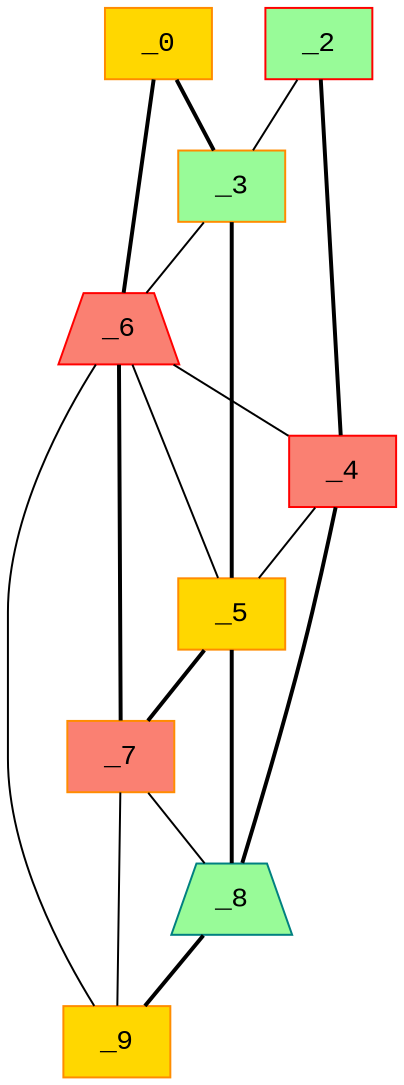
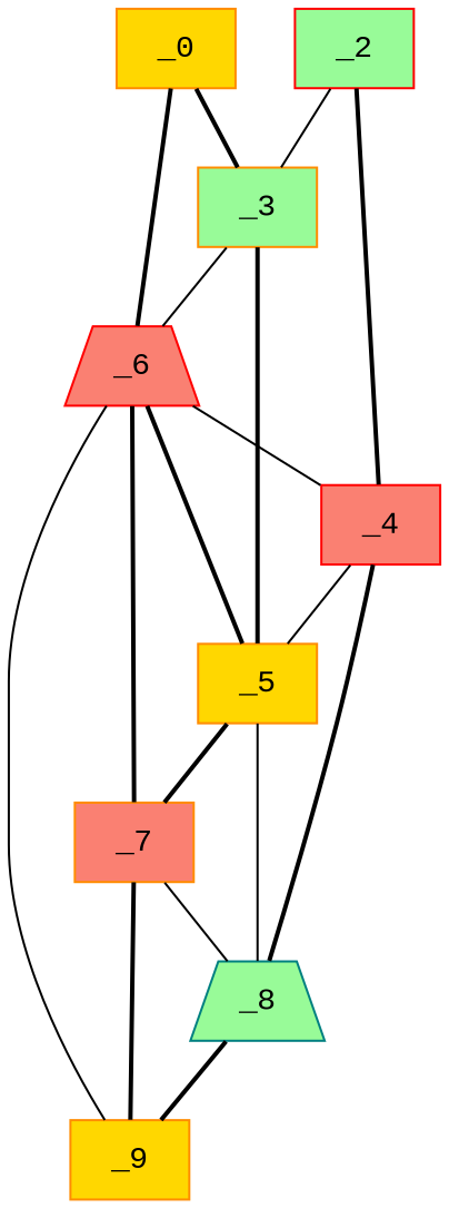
  graph {
    fontname="Liberation Mono"
    node [color=darkorange fillcolor=gold fontname="Liberation Mono" shape=box style=filled y=26]
    edge [fontname="Liberation Mono" style=bold valence=1]
    _0 [x=29 y=28]
    _3 [fillcolor=palegreen x=60 y=31]
    _6 [color=red fillcolor=salmon shape=trapezium x=99 y=107]
    _5 [x=68 y=33]
    _4 [color=red fillcolor=salmon x=67]
    _7 [fillcolor=salmon x=102 y=102]
    _9 [x=123 y=94]
    _2 [color=red fillcolor=palegreen x=56]
    _8 [color=teal fillcolor=palegreen shape=trapezium x=122 y=49]
    _0 -- _3
    _0 -- _6
    _3 -- _6 [style=solid valence=2]
    _3 -- _5
    _6 -- _4 [style=solid valence=2]
    _6 -- _7
    _6 -- _9 [style=solid]
-   _5 -- _6 [style=solid]
+   _5 -- _6
    _5 -- _7 [valence=2]
-   _5 -- _8
+   _5 -- _8 [style=solid]
    _4 -- _5 [style=solid valence=2]
    _4 -- _8
-   _7 -- _9 [style=solid valence=2]
+   _7 -- _9 [valence=2]
    _7 -- _8 [style=solid]
    _2 -- _3 [style=solid valence=2]
    _2 -- _4
    _8 -- _9
  }
